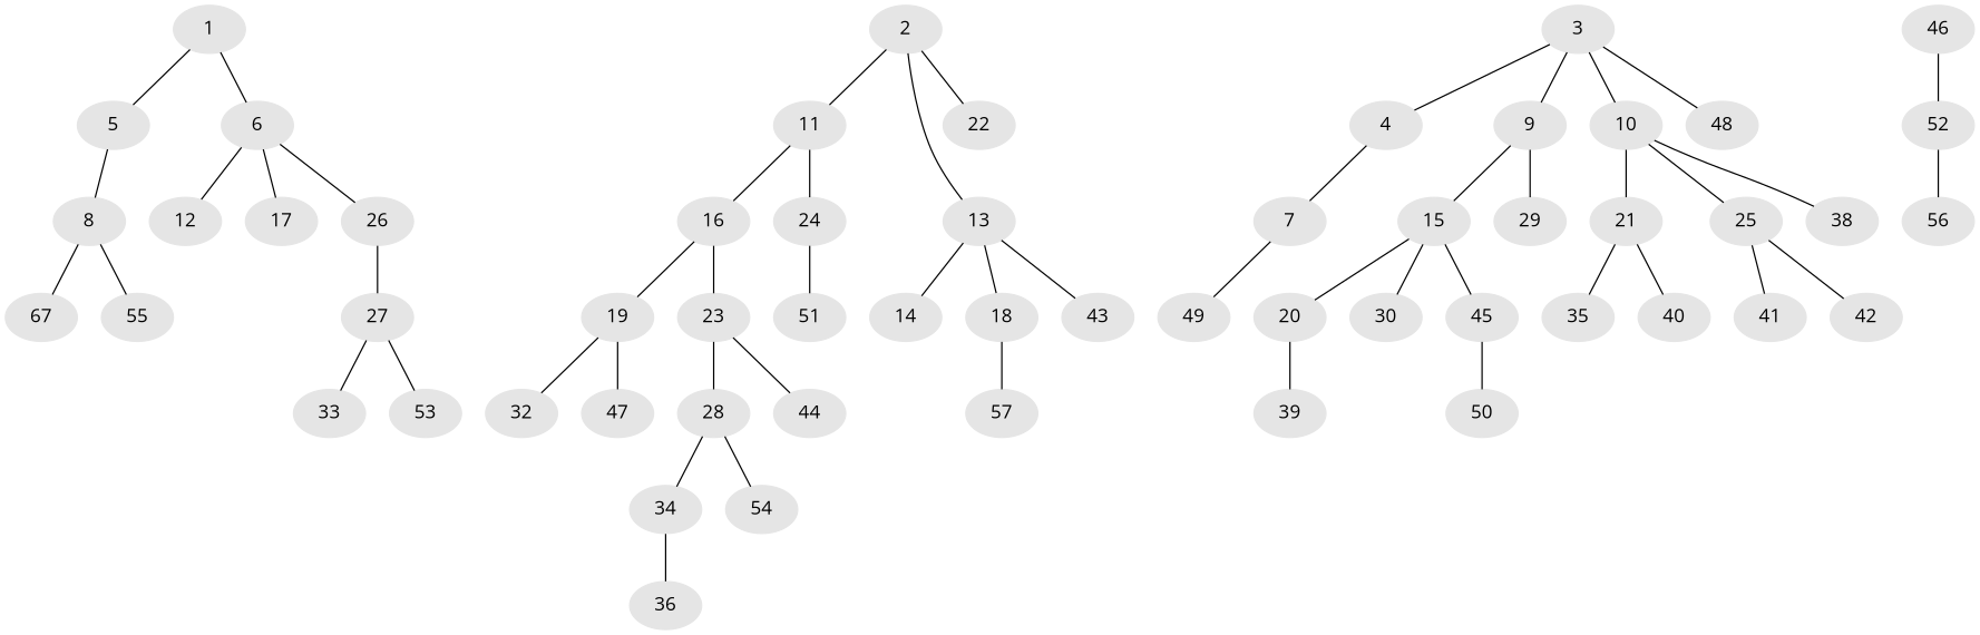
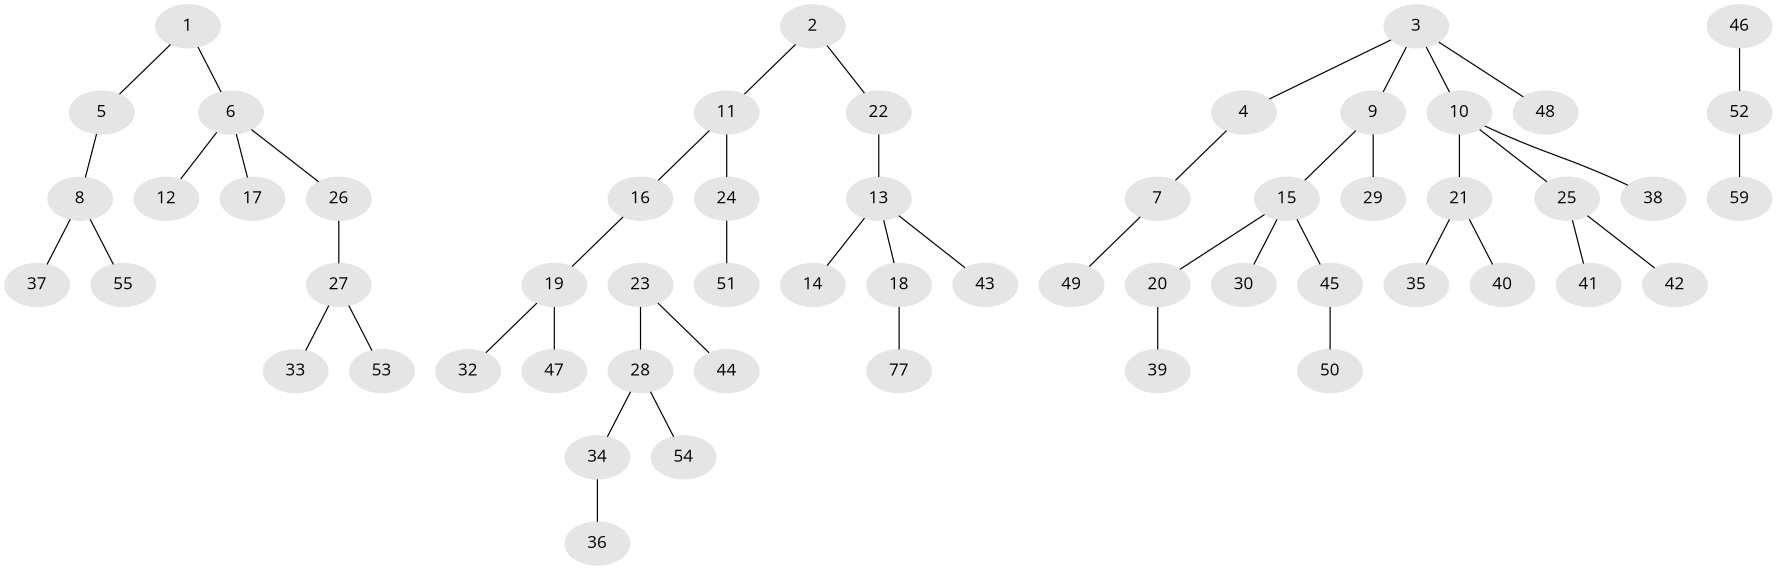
  graph {
    fontname="Open Sans"
    node [color=gray90 fontname="Open Sans" style=filled]
    edge [fontname="Open Sans"]
    1
    5
    6
    2
    11
    13
    22
    3
    4
    9
    10
    48
    8
    12
    17
    26
    16
    24
    14
    18
    43
    7
    15
    29
    21
    25
    38
    49
-   37 [label=67]
+   37
    55
    27
    20
    30
    45
    35
    40
    41
    42
    19
    23
    51
-   57
+   57 [label=77]
    39
    50
    32
    47
    28
    44
    34
    54
    33
    53
    36
    46
    52
-   56
+   56 [label=59]
    1 -- 5
    1 -- 6
    5 -- 8
    6 -- 12
    6 -- 17
    6 -- 26
    2 -- 11
-   2 -- 13
+   22 -- 13
    2 -- 22
    11 -- 16
    11 -- 24
    13 -- 14
    13 -- 18
    13 -- 43
    3 -- 4
    3 -- 9
    3 -- 10
    3 -- 48
    4 -- 7
    9 -- 15
    9 -- 29
    10 -- 21
    10 -- 25
    10 -- 38
    8 -- 37
    8 -- 55
    26 -- 27
    16 -- 19
-   16 -- 23
    24 -- 51
    18 -- 57
    7 -- 49
    15 -- 20
    15 -- 30
    15 -- 45
    21 -- 35
    21 -- 40
    25 -- 41
    25 -- 42
    27 -- 33
    27 -- 53
    20 -- 39
    45 -- 50
    19 -- 32
    19 -- 47
    23 -- 28
    23 -- 44
    28 -- 34
    28 -- 54
    34 -- 36
    46 -- 52
    52 -- 56
  }
